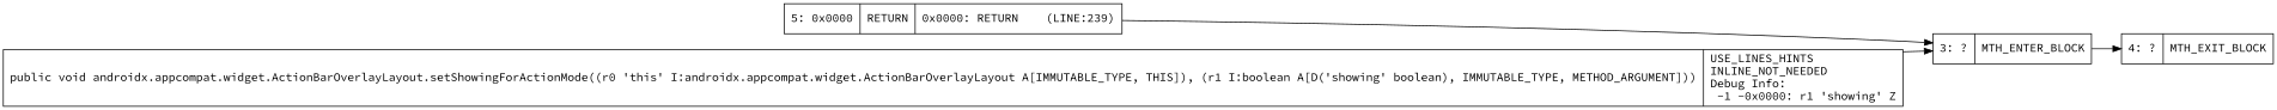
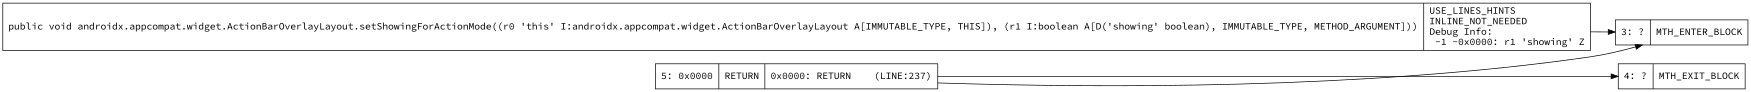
  digraph {
    fontname="Source Code Pro"
    rankdir=LR
    node [fontname="Source Code Pro" shape=record]
    edge [fontname="Source Code Pro"]
    n1 [label="{3\:\ ?|MTH_ENTER_BLOCK\l}"]
-   n2 [label="{5\:\ 0x0000|RETURN\l|0x0000: RETURN    (LINE:239)\l}"]
+   n2 [label="{5\:\ 0x0000|RETURN\l|0x0000: RETURN    (LINE:237)\l}"]
    n3 [label="{4\:\ ?|MTH_EXIT_BLOCK\l}"]
    n4 [label="{public void androidx.appcompat.widget.ActionBarOverlayLayout.setShowingForActionMode((r0 'this' I:androidx.appcompat.widget.ActionBarOverlayLayout A[IMMUTABLE_TYPE, THIS]), (r1 I:boolean A[D('showing' boolean), IMMUTABLE_TYPE, METHOD_ARGUMENT]))  | USE_LINES_HINTS\lINLINE_NOT_NEEDED\lDebug Info:\l  \-1 \-0x0000: r1 'showing' Z\l}"]
    n2 -> n1
-   n1 -> n3
+   n2 -> n3
    n4 -> n1
  }
